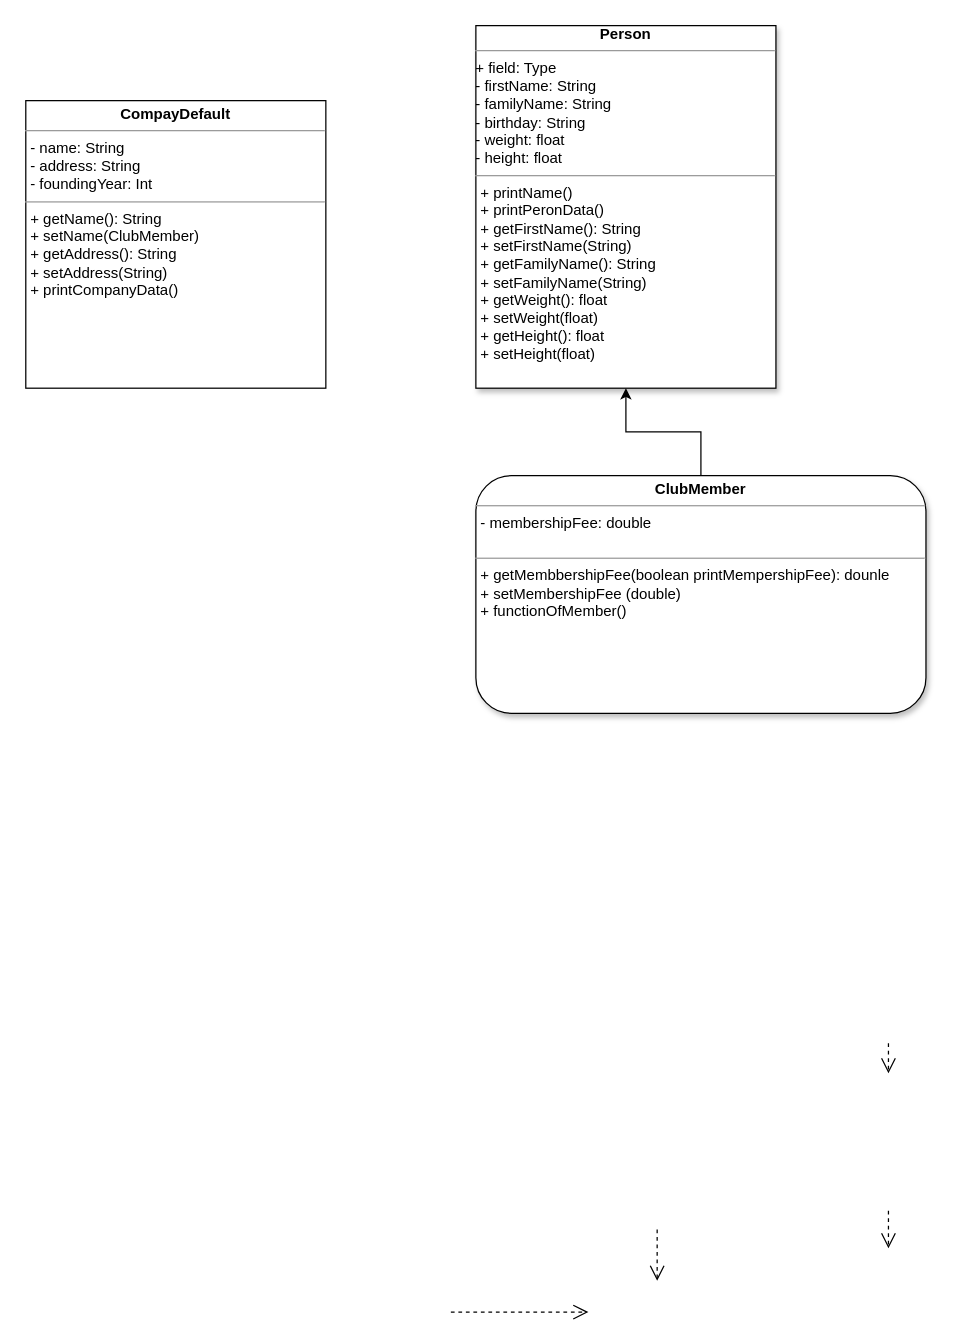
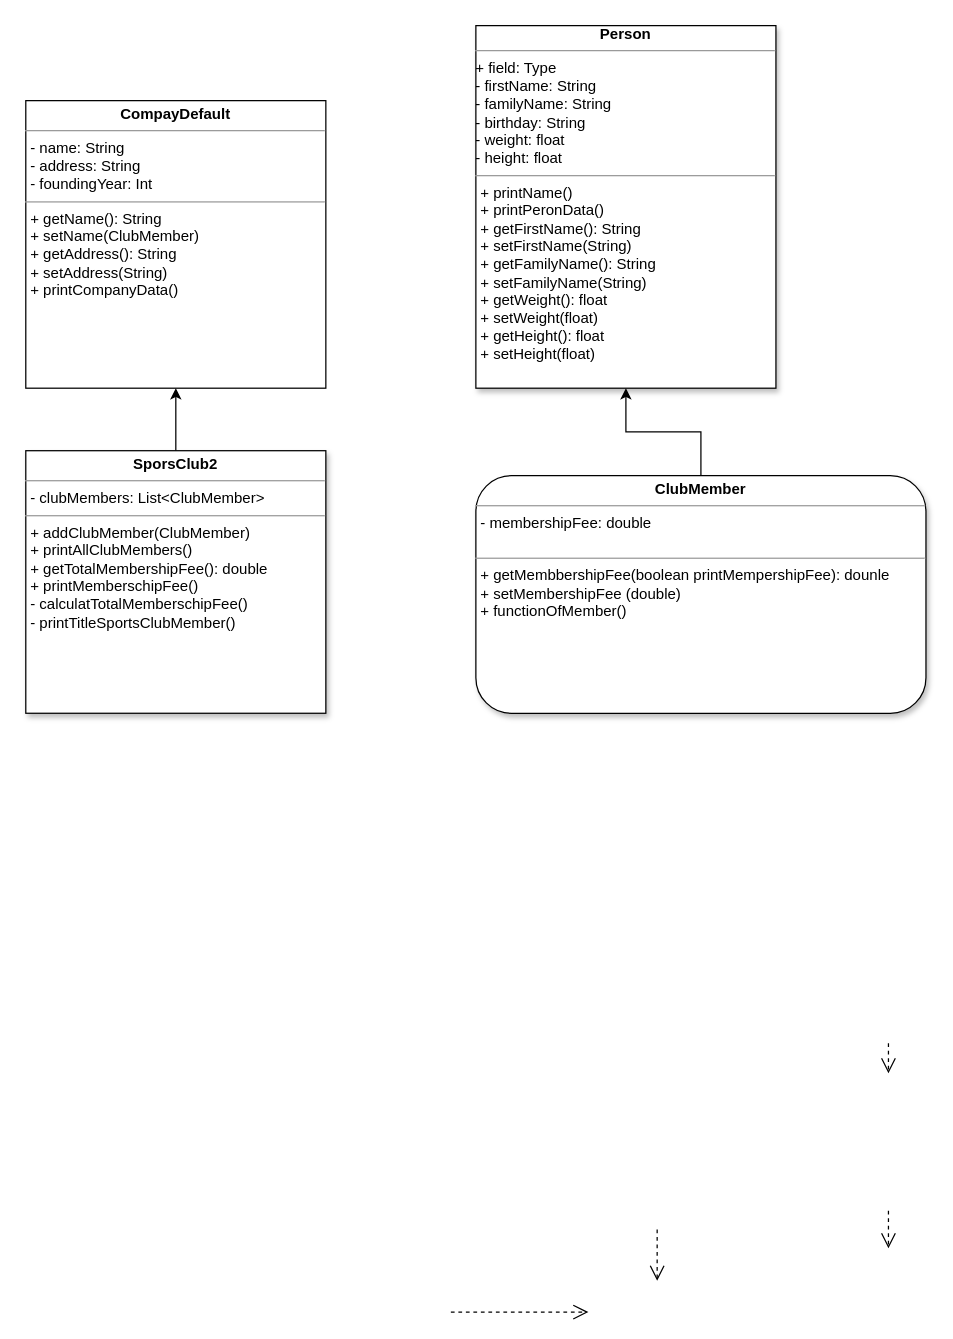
  <mxCell id="0" />
  <mxCell id="1" parent="0" />
  <mxCell id="2" style="edgeStyle=orthogonalEdgeStyle;rounded=0;html=1;dashed=1;labelBackgroundColor=none;startFill=0;endArrow=open;endFill=0;endSize=10;fontFamily=Verdana;fontSize=10;" parent="1" edge="1"><mxGeometry relative="1" as="geometry"><Array as="points" /><mxPoint x="710" y="834" as="sourcePoint" /><mxPoint x="710" y="858" as="targetPoint" /></mxGeometry></mxCell>
  <mxCell id="3" style="edgeStyle=orthogonalEdgeStyle;rounded=0;html=1;dashed=1;labelBackgroundColor=none;startFill=0;endArrow=open;endFill=0;endSize=10;fontFamily=Verdana;fontSize=10;" parent="1" edge="1"><mxGeometry relative="1" as="geometry"><mxPoint x="710" y="968" as="sourcePoint" /><mxPoint x="710" y="998" as="targetPoint" /></mxGeometry></mxCell>
  <mxCell id="4" style="edgeStyle=orthogonalEdgeStyle;rounded=0;html=1;dashed=1;labelBackgroundColor=none;startFill=0;endArrow=open;endFill=0;endSize=10;fontFamily=Verdana;fontSize=10;" parent="1" edge="1"><mxGeometry relative="1" as="geometry"><Array as="points"><mxPoint x="525" y="990" /><mxPoint x="525" y="990" /></Array><mxPoint x="525" y="983" as="sourcePoint" /><mxPoint x="525" y="1024" as="targetPoint" /></mxGeometry></mxCell>
  <mxCell id="5" style="edgeStyle=orthogonalEdgeStyle;rounded=0;html=1;dashed=1;labelBackgroundColor=none;startFill=0;endArrow=open;endFill=0;endSize=10;fontFamily=Verdana;fontSize=10;" parent="1" edge="1"><mxGeometry relative="1" as="geometry"><Array as="points"><mxPoint x="390" y="1049" /><mxPoint x="390" y="1049" /></Array><mxPoint x="360" y="1049" as="sourcePoint" /><mxPoint x="470" y="1049" as="targetPoint" /></mxGeometry></mxCell>
  <mxCell id="6" value="&lt;p style=&quot;margin: 0px ; margin-top: 4px ; text-align: center&quot;&gt;&lt;b&gt;CompayDefault&lt;/b&gt;&lt;/p&gt;&lt;hr size=&quot;1&quot;&gt;&lt;p style=&quot;margin: 0px ; margin-left: 4px&quot;&gt;- name: String&lt;br&gt;- address: String&lt;/p&gt;&lt;p style=&quot;margin: 0px ; margin-left: 4px&quot;&gt;- foundingYear: Int&lt;/p&gt;&lt;hr size=&quot;1&quot;&gt;&lt;p style=&quot;margin: 0px ; margin-left: 4px&quot;&gt;+ getName(): String&lt;br&gt;+ setName(ClubMember)&lt;/p&gt;&lt;p style=&quot;margin: 0px ; margin-left: 4px&quot;&gt;+ getAddress(): String&lt;/p&gt;&lt;p style=&quot;margin: 0px ; margin-left: 4px&quot;&gt;+ setAddress(String)&lt;/p&gt;&lt;p style=&quot;margin: 0px ; margin-left: 4px&quot;&gt;+ printCompanyData()&lt;/p&gt;" style="verticalAlign=top;align=left;overflow=fill;fontSize=12;fontFamily=Helvetica;html=1;rounded=0;shadow=0;comic=0;labelBackgroundColor=none;strokeWidth=1" parent="1" vertex="1"><mxGeometry x="20" y="80" width="240" height="230" as="geometry" /></mxCell>
+ <mxCell id="7" value="" style="edgeStyle=orthogonalEdgeStyle;rounded=0;orthogonalLoop=1;jettySize=auto;html=1;entryX=0.5;entryY=1;entryDx=0;entryDy=0;" parent="1" source="8" target="6" edge="1"><mxGeometry relative="1" as="geometry"><mxPoint x="300" y="267" as="targetPoint" /></mxGeometry></mxCell>
+ <mxCell id="8" value="&lt;p style=&quot;margin: 0px ; margin-top: 4px ; text-align: center&quot;&gt;&lt;b&gt;SporsClub2&lt;/b&gt;&lt;/p&gt;&lt;hr size=&quot;1&quot;&gt;&lt;p style=&quot;margin: 0px ; margin-left: 4px&quot;&gt;- clubMembers: List&amp;lt;ClubMember&amp;gt;&lt;/p&gt;&lt;hr size=&quot;1&quot;&gt;&lt;p style=&quot;margin: 0px ; margin-left: 4px&quot;&gt;+ addClubMember(ClubMember)&lt;/p&gt;&lt;p style=&quot;margin: 0px ; margin-left: 4px&quot;&gt;+ printAllClubMembers()&lt;/p&gt;&lt;p style=&quot;margin: 0px ; margin-left: 4px&quot;&gt;+ getTotalMembershipFee(): double&lt;/p&gt;&lt;p style=&quot;margin: 0px ; margin-left: 4px&quot;&gt;+ printMemberschipFee()&lt;/p&gt;&lt;p style=&quot;margin: 0px ; margin-left: 4px&quot;&gt;- calculatTotalMemberschipFee()&lt;/p&gt;&lt;p style=&quot;margin: 0px ; margin-left: 4px&quot;&gt;- printTitleSportsClubMember()&lt;/p&gt;" style="verticalAlign=top;align=left;overflow=fill;fontSize=12;fontFamily=Helvetica;html=1;shadow=1;" parent="1" vertex="1"><mxGeometry x="20" y="360" width="240" height="210" as="geometry" /></mxCell>
  <mxCell id="9" value="&lt;div style=&quot;text-align: center&quot;&gt;&lt;b&gt;Person&lt;/b&gt;&lt;/div&gt;&lt;hr size=&quot;1&quot;&gt;&lt;span&gt;&lt;div&gt;&lt;span&gt;+ field: Type&lt;/span&gt;&lt;/div&gt;&lt;/span&gt;&lt;blockquote style=&quot;margin: 0 0 0 40px ; border: none ; padding: 0px&quot;&gt;&lt;/blockquote&gt;&lt;span&gt;&lt;div&gt;&lt;span&gt;- firstName: String&amp;nbsp;&lt;/span&gt;&lt;/div&gt;&lt;/span&gt;&lt;blockquote style=&quot;margin: 0 0 0 40px ; border: none ; padding: 0px&quot;&gt;&lt;/blockquote&gt;&lt;span&gt;&lt;div&gt;&lt;span&gt;- &lt;/span&gt;&lt;span&gt;familyName:&amp;nbsp;&lt;/span&gt;&lt;span&gt;String&amp;nbsp;&lt;/span&gt;&lt;/div&gt;&lt;/span&gt;&lt;span&gt;&lt;div&gt;&lt;span&gt;- &lt;/span&gt;&lt;span&gt;birthday: &lt;/span&gt;&lt;span&gt;String&amp;nbsp;&lt;/span&gt;&lt;/div&gt;&lt;/span&gt;&lt;span&gt;&lt;div&gt;&lt;span&gt;- &lt;/span&gt;&lt;span&gt;weight: float&amp;nbsp;&lt;/span&gt;&lt;/div&gt;&lt;/span&gt;&lt;span&gt;&lt;div&gt;&lt;span&gt;- &lt;/span&gt;&lt;span&gt;height: float&amp;nbsp;&lt;/span&gt;&lt;/div&gt;&lt;/span&gt;&lt;hr size=&quot;1&quot;&gt;&lt;p style=&quot;margin: 0px ; margin-left: 4px&quot;&gt;+ printName()&lt;/p&gt;&lt;p style=&quot;margin: 0px ; margin-left: 4px&quot;&gt;+ printPeronData()&lt;/p&gt;&lt;p style=&quot;margin: 0px ; margin-left: 4px&quot;&gt;+ getFirstName(): String&lt;/p&gt;&lt;p style=&quot;margin: 0px ; margin-left: 4px&quot;&gt;+ setFirstName(String)&lt;/p&gt;&lt;p style=&quot;margin: 0px ; margin-left: 4px&quot;&gt;+ getFamilyName(): String&lt;/p&gt;&lt;p style=&quot;margin: 0px ; margin-left: 4px&quot;&gt;+ setFamilyName(String)&lt;/p&gt;&lt;p style=&quot;margin: 0px ; margin-left: 4px&quot;&gt;+ getWeight(): float&lt;/p&gt;&lt;p style=&quot;margin: 0px ; margin-left: 4px&quot;&gt;+ setWeight(float)&lt;/p&gt;&lt;p style=&quot;margin: 0px ; margin-left: 4px&quot;&gt;+ getHeight(): float&lt;/p&gt;&lt;p style=&quot;margin: 0px ; margin-left: 4px&quot;&gt;+ setHeight(float)&lt;/p&gt;&lt;p style=&quot;margin: 0px ; margin-left: 4px&quot;&gt;&lt;br&gt;&lt;/p&gt;" style="verticalAlign=top;align=left;overflow=fill;fontSize=12;fontFamily=Helvetica;html=1;shadow=1;" parent="1" vertex="1"><mxGeometry x="380" width="240" height="290" as="geometry" y="20" /></mxCell>
  <mxCell id="10" value="" style="edgeStyle=orthogonalEdgeStyle;rounded=0;orthogonalLoop=1;jettySize=auto;html=1;" parent="1" source="11" target="9" edge="1"><mxGeometry relative="1" as="geometry" /></mxCell>
  <mxCell id="11" value="&lt;p style=&quot;margin: 0px ; margin-top: 4px ; text-align: center&quot;&gt;&lt;b&gt;ClubMember&lt;/b&gt;&lt;/p&gt;&lt;hr size=&quot;1&quot;&gt;&lt;p style=&quot;margin: 0px ; margin-left: 4px&quot;&gt;-&amp;nbsp;membershipFee: double&amp;nbsp;&lt;/p&gt;&lt;br&gt;&lt;hr size=&quot;1&quot;&gt;&lt;p style=&quot;margin: 0px ; margin-left: 4px&quot;&gt;+ getMembbershipFee(boolean printMempershipFee): dounle&lt;/p&gt;&lt;p style=&quot;margin: 0px ; margin-left: 4px&quot;&gt;+ setMembershipFee (double)&lt;/p&gt;&lt;p style=&quot;margin: 0px ; margin-left: 4px&quot;&gt;+ functionOfMember()&lt;/p&gt;&lt;p style=&quot;margin: 0px ; margin-left: 4px&quot;&gt;&lt;br&gt;&lt;/p&gt;&lt;p style=&quot;margin: 0px ; margin-left: 4px&quot;&gt;&lt;br&gt;&lt;/p&gt;" style="verticalAlign=top;align=left;overflow=fill;fontSize=12;fontFamily=Helvetica;html=1;shadow=1;rounded=1;" parent="1" vertex="1"><mxGeometry x="380" y="380" width="360" height="190" as="geometry" /></mxCell>
